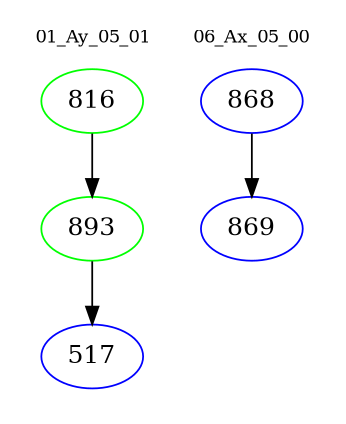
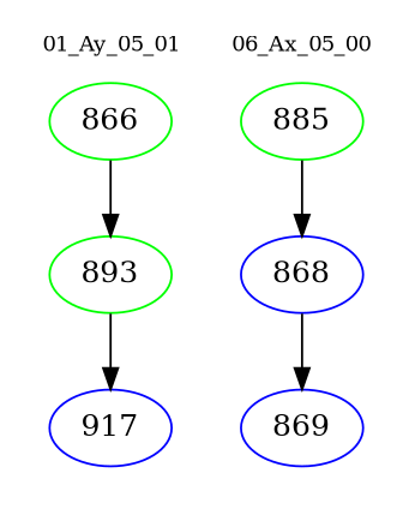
  digraph {
    node [color=green]
    edge [color=black]
-   n1 [label=816]
+   n1 [label=866]
    n2 [label=893]
-   n3 [color=blue label=517]
+   n3 [color=blue label=917]
+   n4 [label=885]
    n5 [color=blue label=868]
    n6 [color=blue label=869]
    subgraph cluster_1 {
      color=white
      fontsize=10
      label="01_Ay_05_01"
      n1
      n2
      n3
    }
    subgraph cluster_2 {
      color=white
      fontsize=10
      label="06_Ax_05_00"
+     n4
      n5
      n6
    }
    n1 -> n2
    n2 -> n3
+   n4 -> n5
    n5 -> n6
  }
